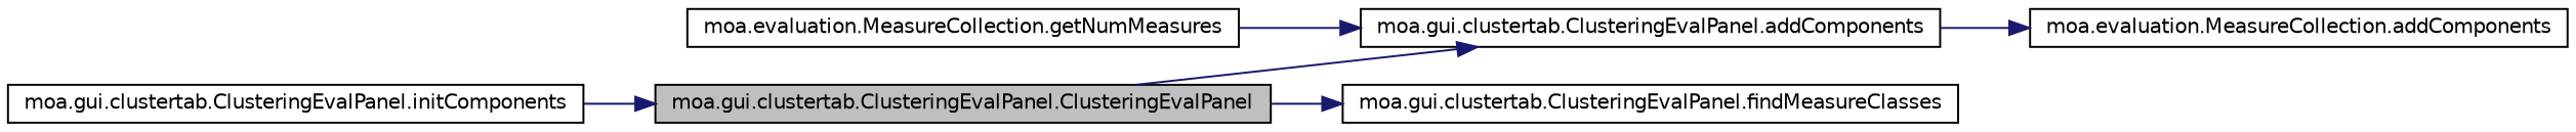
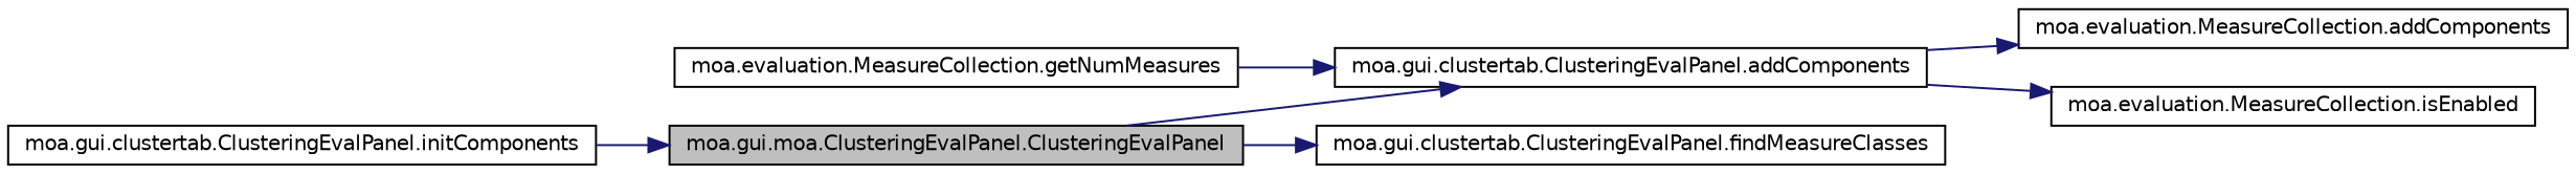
  digraph {
    rankdir=LR
    node [color=black fillcolor=white fontname=Helvetica fontsize=10 shape=record style=filled]
    edge [color=midnightblue fontname=Helvetica fontsize=10 labelfontname=Helvetica labelfontsize=10 style=solid]
-   n1 [fillcolor=grey75 fontcolor=black height=0.2 label="moa.gui.clustertab.ClusteringEvalPanel.ClusteringEvalPanel" width=0.4]
+   n1 [fillcolor=grey75 fontcolor=black height=0.2 label="moa.gui.moa.ClusteringEvalPanel.ClusteringEvalPanel" width=0.4]
    n2 [height=0.2 label="moa.gui.clustertab.ClusteringEvalPanel.addComponents" width=0.4]
    n3 [height=0.2 label="moa.gui.clustertab.ClusteringEvalPanel.findMeasureClasses" width=0.4]
    n4 [height=0.2 label="moa.evaluation.MeasureCollection.addComponents" width=0.4]
+   n5 [height=0.2 label="moa.evaluation.MeasureCollection.isEnabled" width=0.4]
    n6 [height=0.2 label="moa.gui.clustertab.ClusteringEvalPanel.initComponents" width=0.4]
    n7 [height=0.2 label="moa.evaluation.MeasureCollection.getNumMeasures" width=0.4]
    n1 -> n2
    n1 -> n3
    n2 -> n4
+   n2 -> n5
    n6 -> n1
    n7 -> n2
  }
